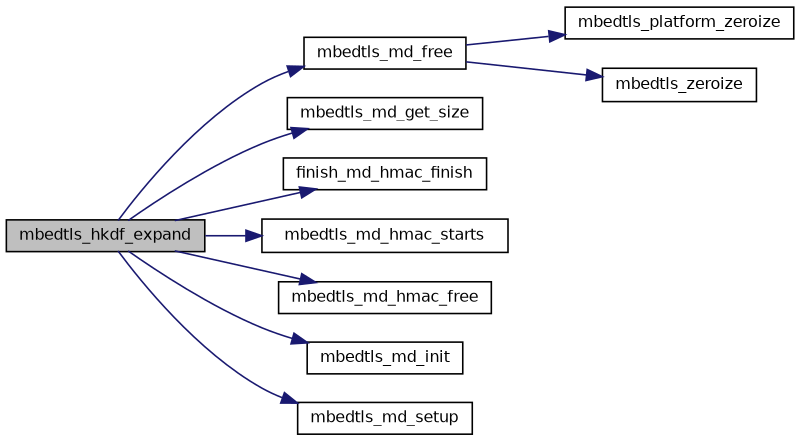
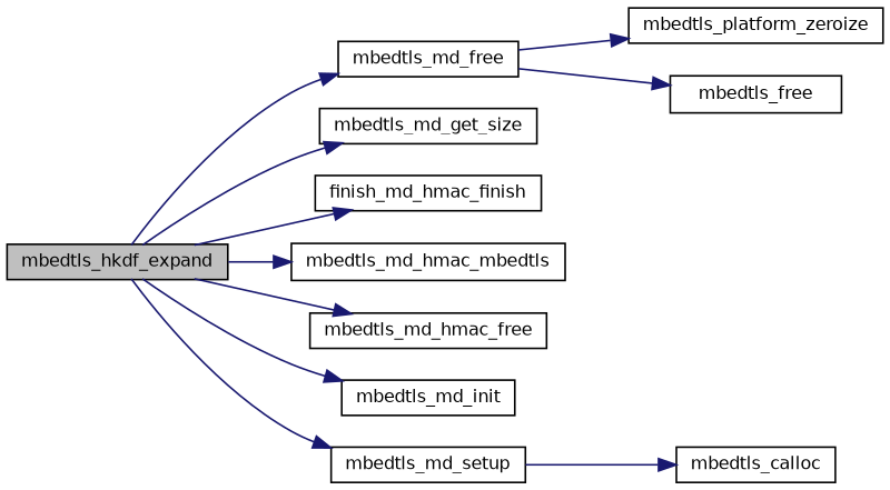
  digraph {
    rankdir=LR
    node [color=black fillcolor=white fontname=Helvetica fontsize=10 shape=record style=filled]
    edge [color=midnightblue fontname=Helvetica fontsize=10 labelfontname=Helvetica labelfontsize=10 style=solid]
    n1 [fillcolor=grey75 fontcolor=black height=0.2 label=mbedtls_hkdf_expand width=0.4]
    n2 [height=0.2 label=mbedtls_md_free width=0.4]
    n3 [height=0.2 label=mbedtls_md_get_size width=0.4]
    n4 [height=0.2 label=finish_md_hmac_finish width=0.4]
-   n5 [height=0.2 label=mbedtls_md_hmac_starts width=0.4]
+   n5 [height=0.2 label=mbedtls_md_hmac_mbedtls width=0.4]
    n6 [height=0.2 label=mbedtls_md_hmac_free width=0.4]
    n7 [height=0.2 label=mbedtls_md_init width=0.4]
    n8 [height=0.2 label=mbedtls_md_setup width=0.4]
    n9 [height=0.2 label=mbedtls_platform_zeroize width=0.4]
-   n10 [height=0.2 label=mbedtls_zeroize width=0.4]
+   n10 [height=0.2 label=mbedtls_free width=0.4]
+   n11 [height=0.2 label=mbedtls_calloc width=0.4]
    n1 -> n2
    n1 -> n3
    n1 -> n4
    n1 -> n5
    n1 -> n6
    n1 -> n7
    n1 -> n8
    n2 -> n9
    n2 -> n10
+   n8 -> n11
  }
